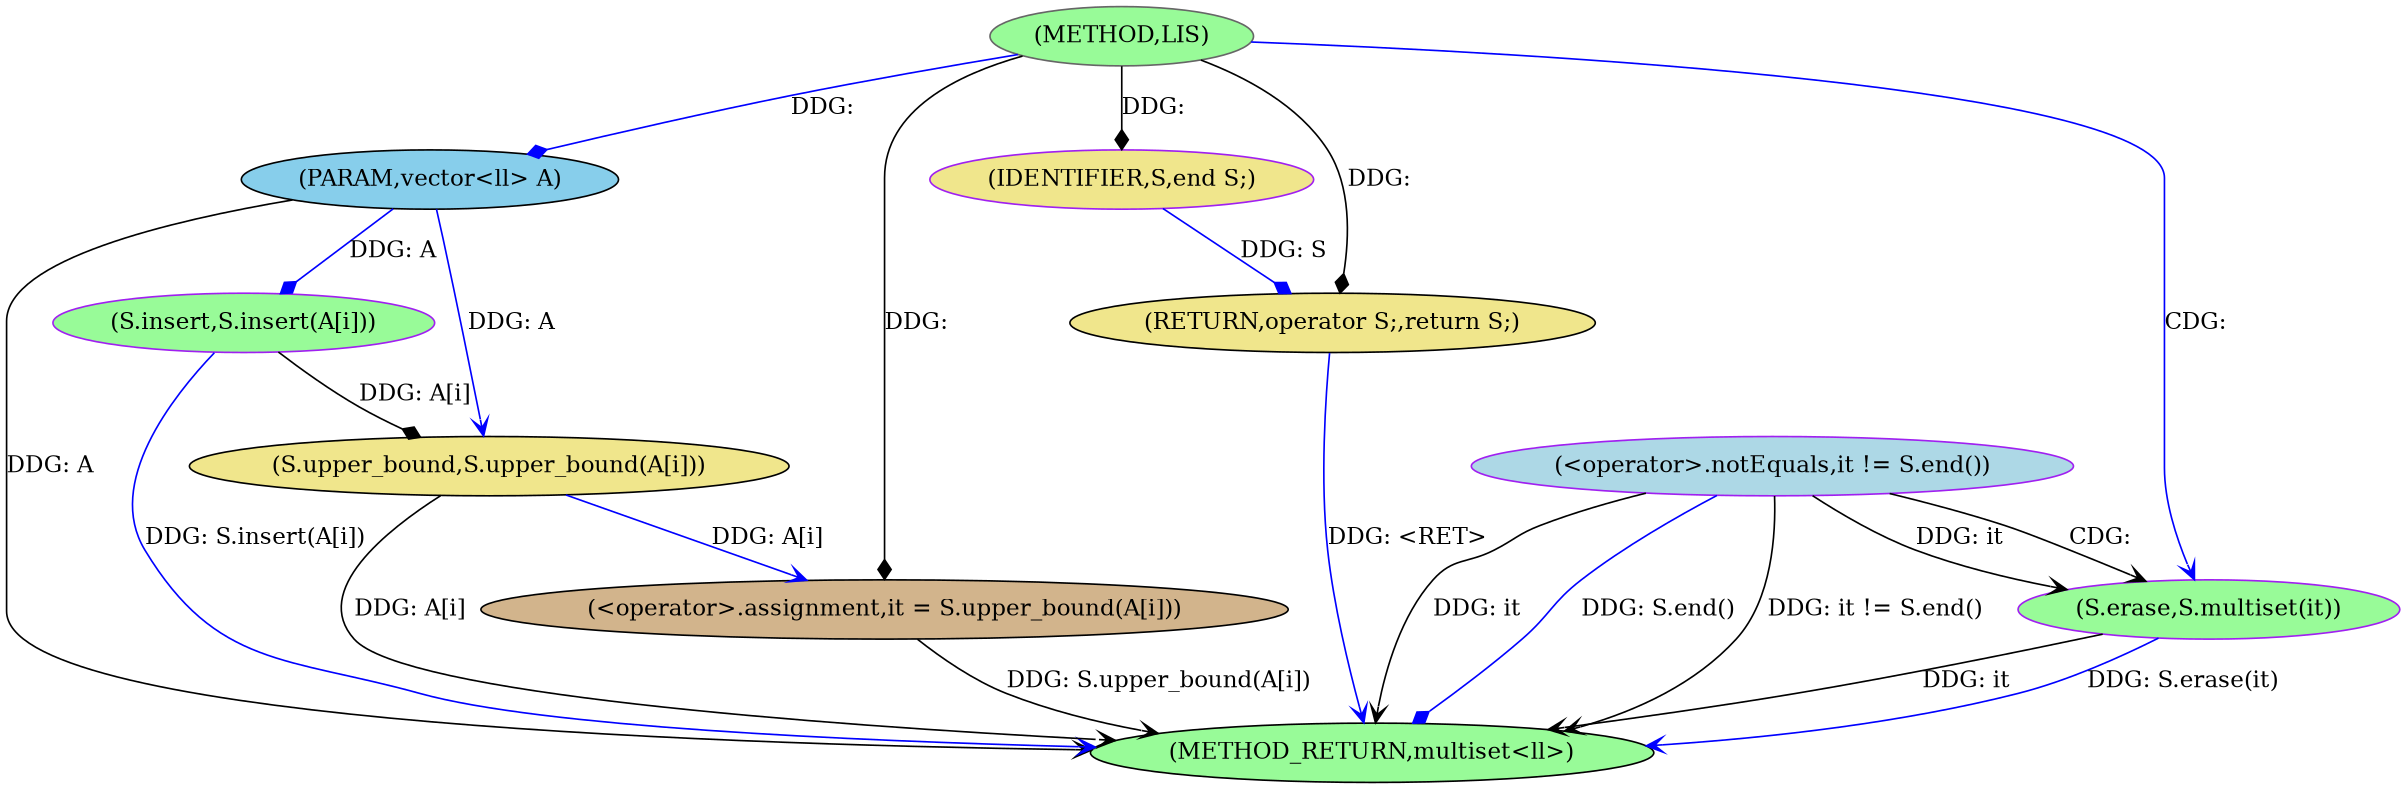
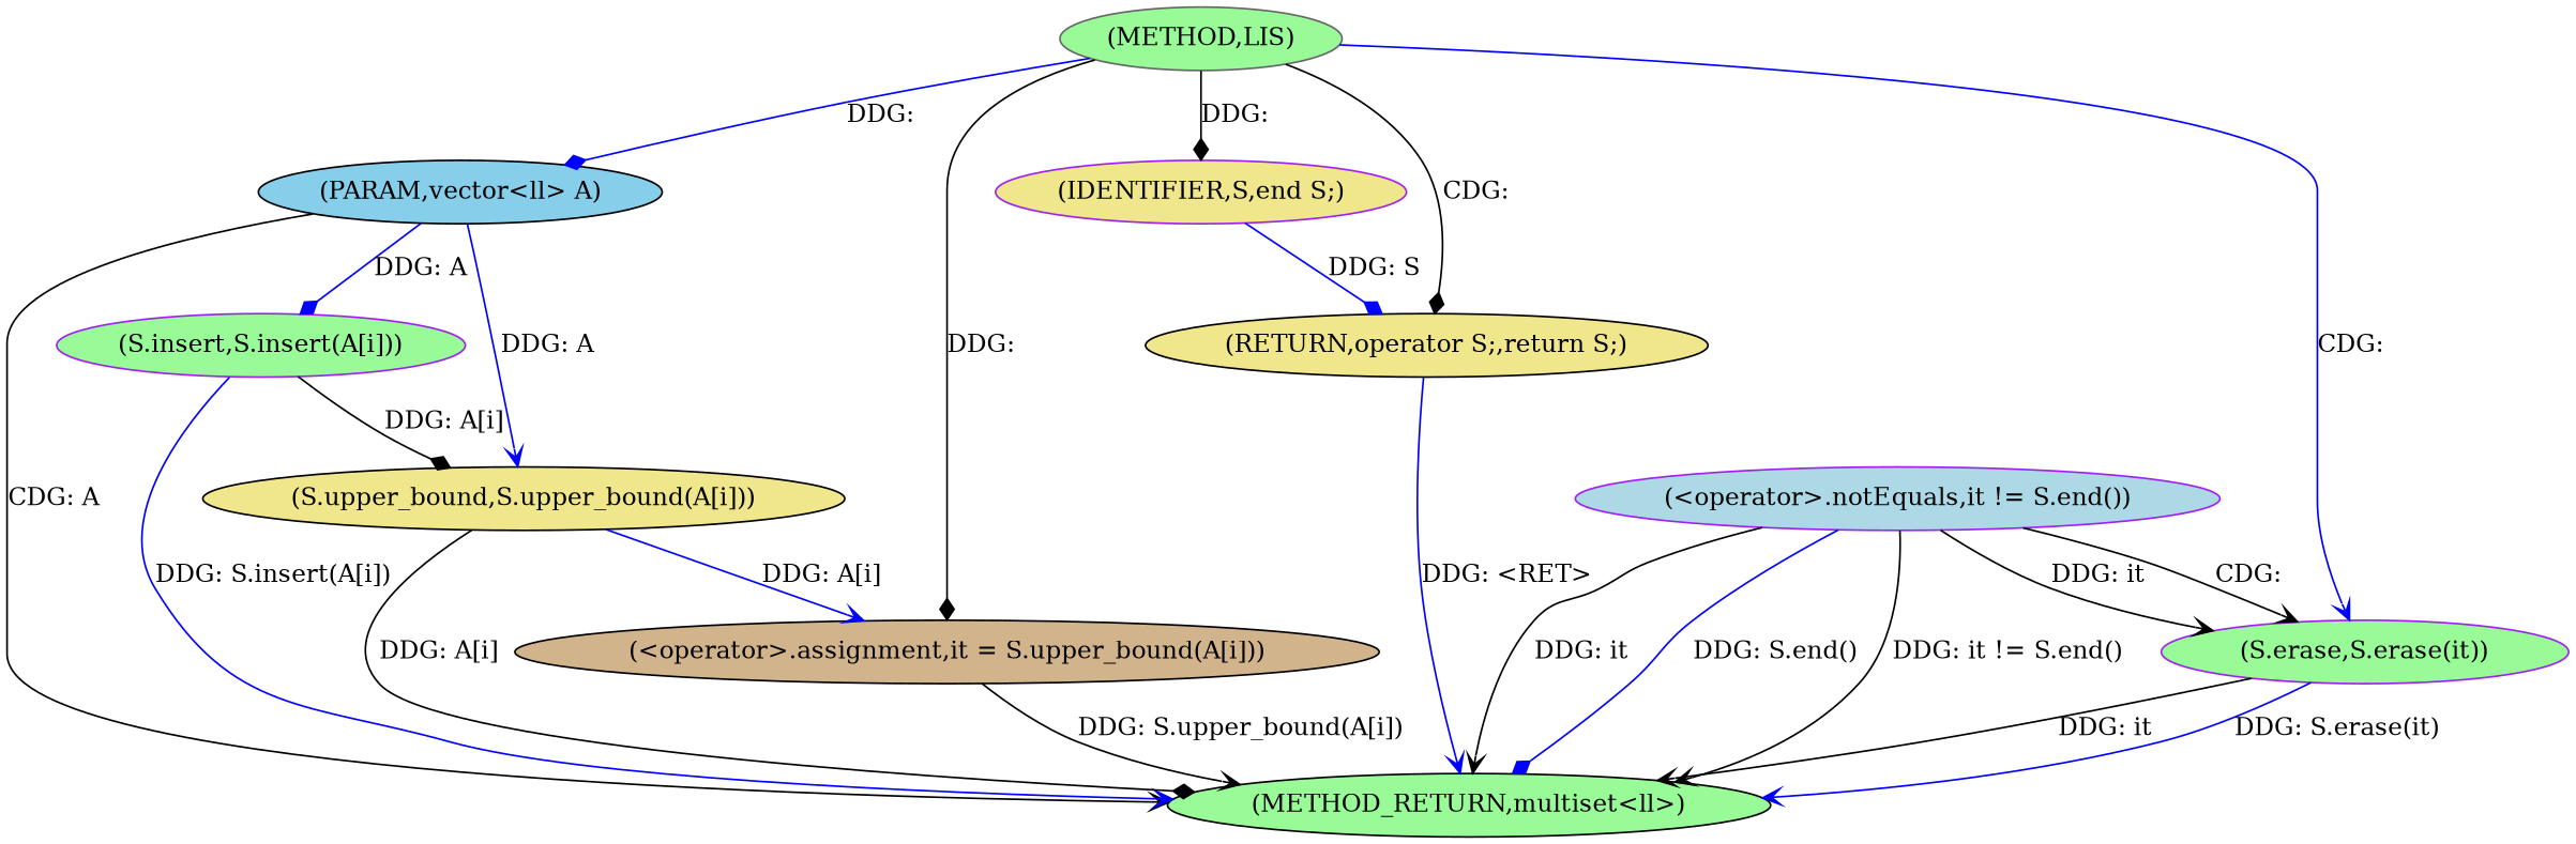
  digraph {
    node [color=black fillcolor=palegreen style=filled]
    edge [arrowhead=vee color=black]
    n1 [color=gray40 label="(METHOD,LIS)"]
    n2 [fillcolor=skyblue label="(PARAM,vector<ll> A)"]
    n3 [fillcolor=khaki label="(RETURN,operator S;,return S;)"]
    n4 [fillcolor=tan label="(<operator>.assignment,it = S.upper_bound(A[i]))"]
    n5 [color=purple fillcolor=khaki label="(IDENTIFIER,S,end S;)"]
-   n6 [color=purple label="(S.erase,S.multiset(it))"]
+   n6 [color=purple label="(S.erase,S.erase(it))"]
    n7 [label="(METHOD_RETURN,multiset<ll>)"]
    n8 [color=purple label="(S.insert,S.insert(A[i]))"]
    n9 [fillcolor=khaki label="(S.upper_bound,S.upper_bound(A[i]))"]
    n10 [color=purple fillcolor=lightblue label="(<operator>.notEquals,it != S.end())"]
    n1 -> n2 [arrowhead=diamond color=blue label="DDG: "]
-   n1 -> n3 [arrowhead=diamond label="DDG: "]
+   n1 -> n3 [arrowhead=diamond label="CDG: "]
    n1 -> n4 [arrowhead=diamond label="DDG: "]
    n1 -> n5 [arrowhead=diamond label="DDG: "]
    n1 -> n6 [color=blue label="CDG: "]
-   n2 -> n7 [label="DDG: A"]
+   n2 -> n7 [label="CDG: A"]
    n2 -> n8 [arrowhead=diamond color=blue label="DDG: A"]
    n2 -> n9 [color=blue label="DDG: A"]
    n3 -> n7 [color=blue label="DDG: <RET>"]
    n4 -> n7 [label="DDG: S.upper_bound(A[i])"]
    n5 -> n3 [arrowhead=diamond color=blue label="DDG: S"]
    n6 -> n7 [label="DDG: it"]
    n6 -> n7 [color=blue label="DDG: S.erase(it)"]
    n8 -> n7 [color=blue label="DDG: S.insert(A[i])"]
    n8 -> n9 [arrowhead=diamond label="DDG: A[i]"]
    n9 -> n4 [color=blue label="DDG: A[i]"]
-   n9 -> n7 [label="DDG: A[i]"]
+   n9 -> n7 [arrowhead=diamond label="DDG: A[i]"]
    n10 -> n6 [label="DDG: it"]
    n10 -> n6 [label="CDG: "]
    n10 -> n7 [label="DDG: it"]
    n10 -> n7 [arrowhead=diamond color=blue label="DDG: S.end()"]
    n10 -> n7 [label="DDG: it != S.end()"]
  }
